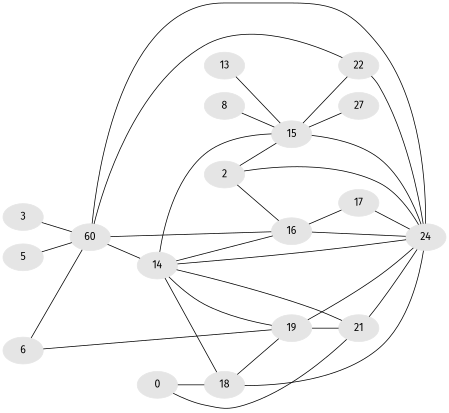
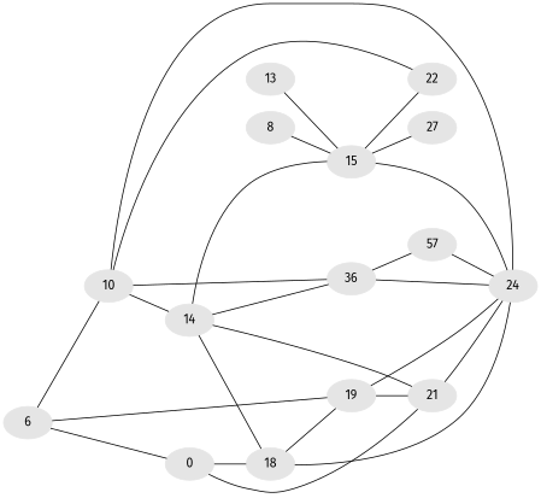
  graph {
    fontname="Fira Sans"
    rankdir=LR
    node [color=gray90 fontname="Fira Sans" style=filled]
    edge [fontname="Fira Sans" weight=1.0]
    14
    15
-   16
+   16 [label=36]
    24
    19
    18
    21
-   2
    22
    n10 [label=27]
-   17
-   3
-   10 [label=60]
-   5
+   17 [label=57]
+   10
    6
    n16 [label=0]
    8
    13
    14 -- 15
    14 -- 16
-   14 -- 24 [weight=3.0]
-   14 -- 19
    14 -- 18
    14 -- 21
    15 -- 24 [weight=4.0]
    15 -- 22 [weight=2.0]
    15 -- n10
    16 -- 24 [weight=3.0]
    16 -- 17
    19 -- 24 [weight=3.0]
    19 -- 21
    18 -- 24
    18 -- 19
    21 -- 24
-   2 -- 15
-   2 -- 16
-   2 -- 24
-   22 -- 24
    17 -- 24 [weight=3.0]
-   3 -- 10
    10 -- 14 [weight=2.0]
    10 -- 16
    10 -- 24
    10 -- 22
-   5 -- 10
    6 -- 19 [weight=2.0]
    6 -- 10
+   6 -- n16
    n16 -- 18
    n16 -- 21
    8 -- 15
    13 -- 15
  }
